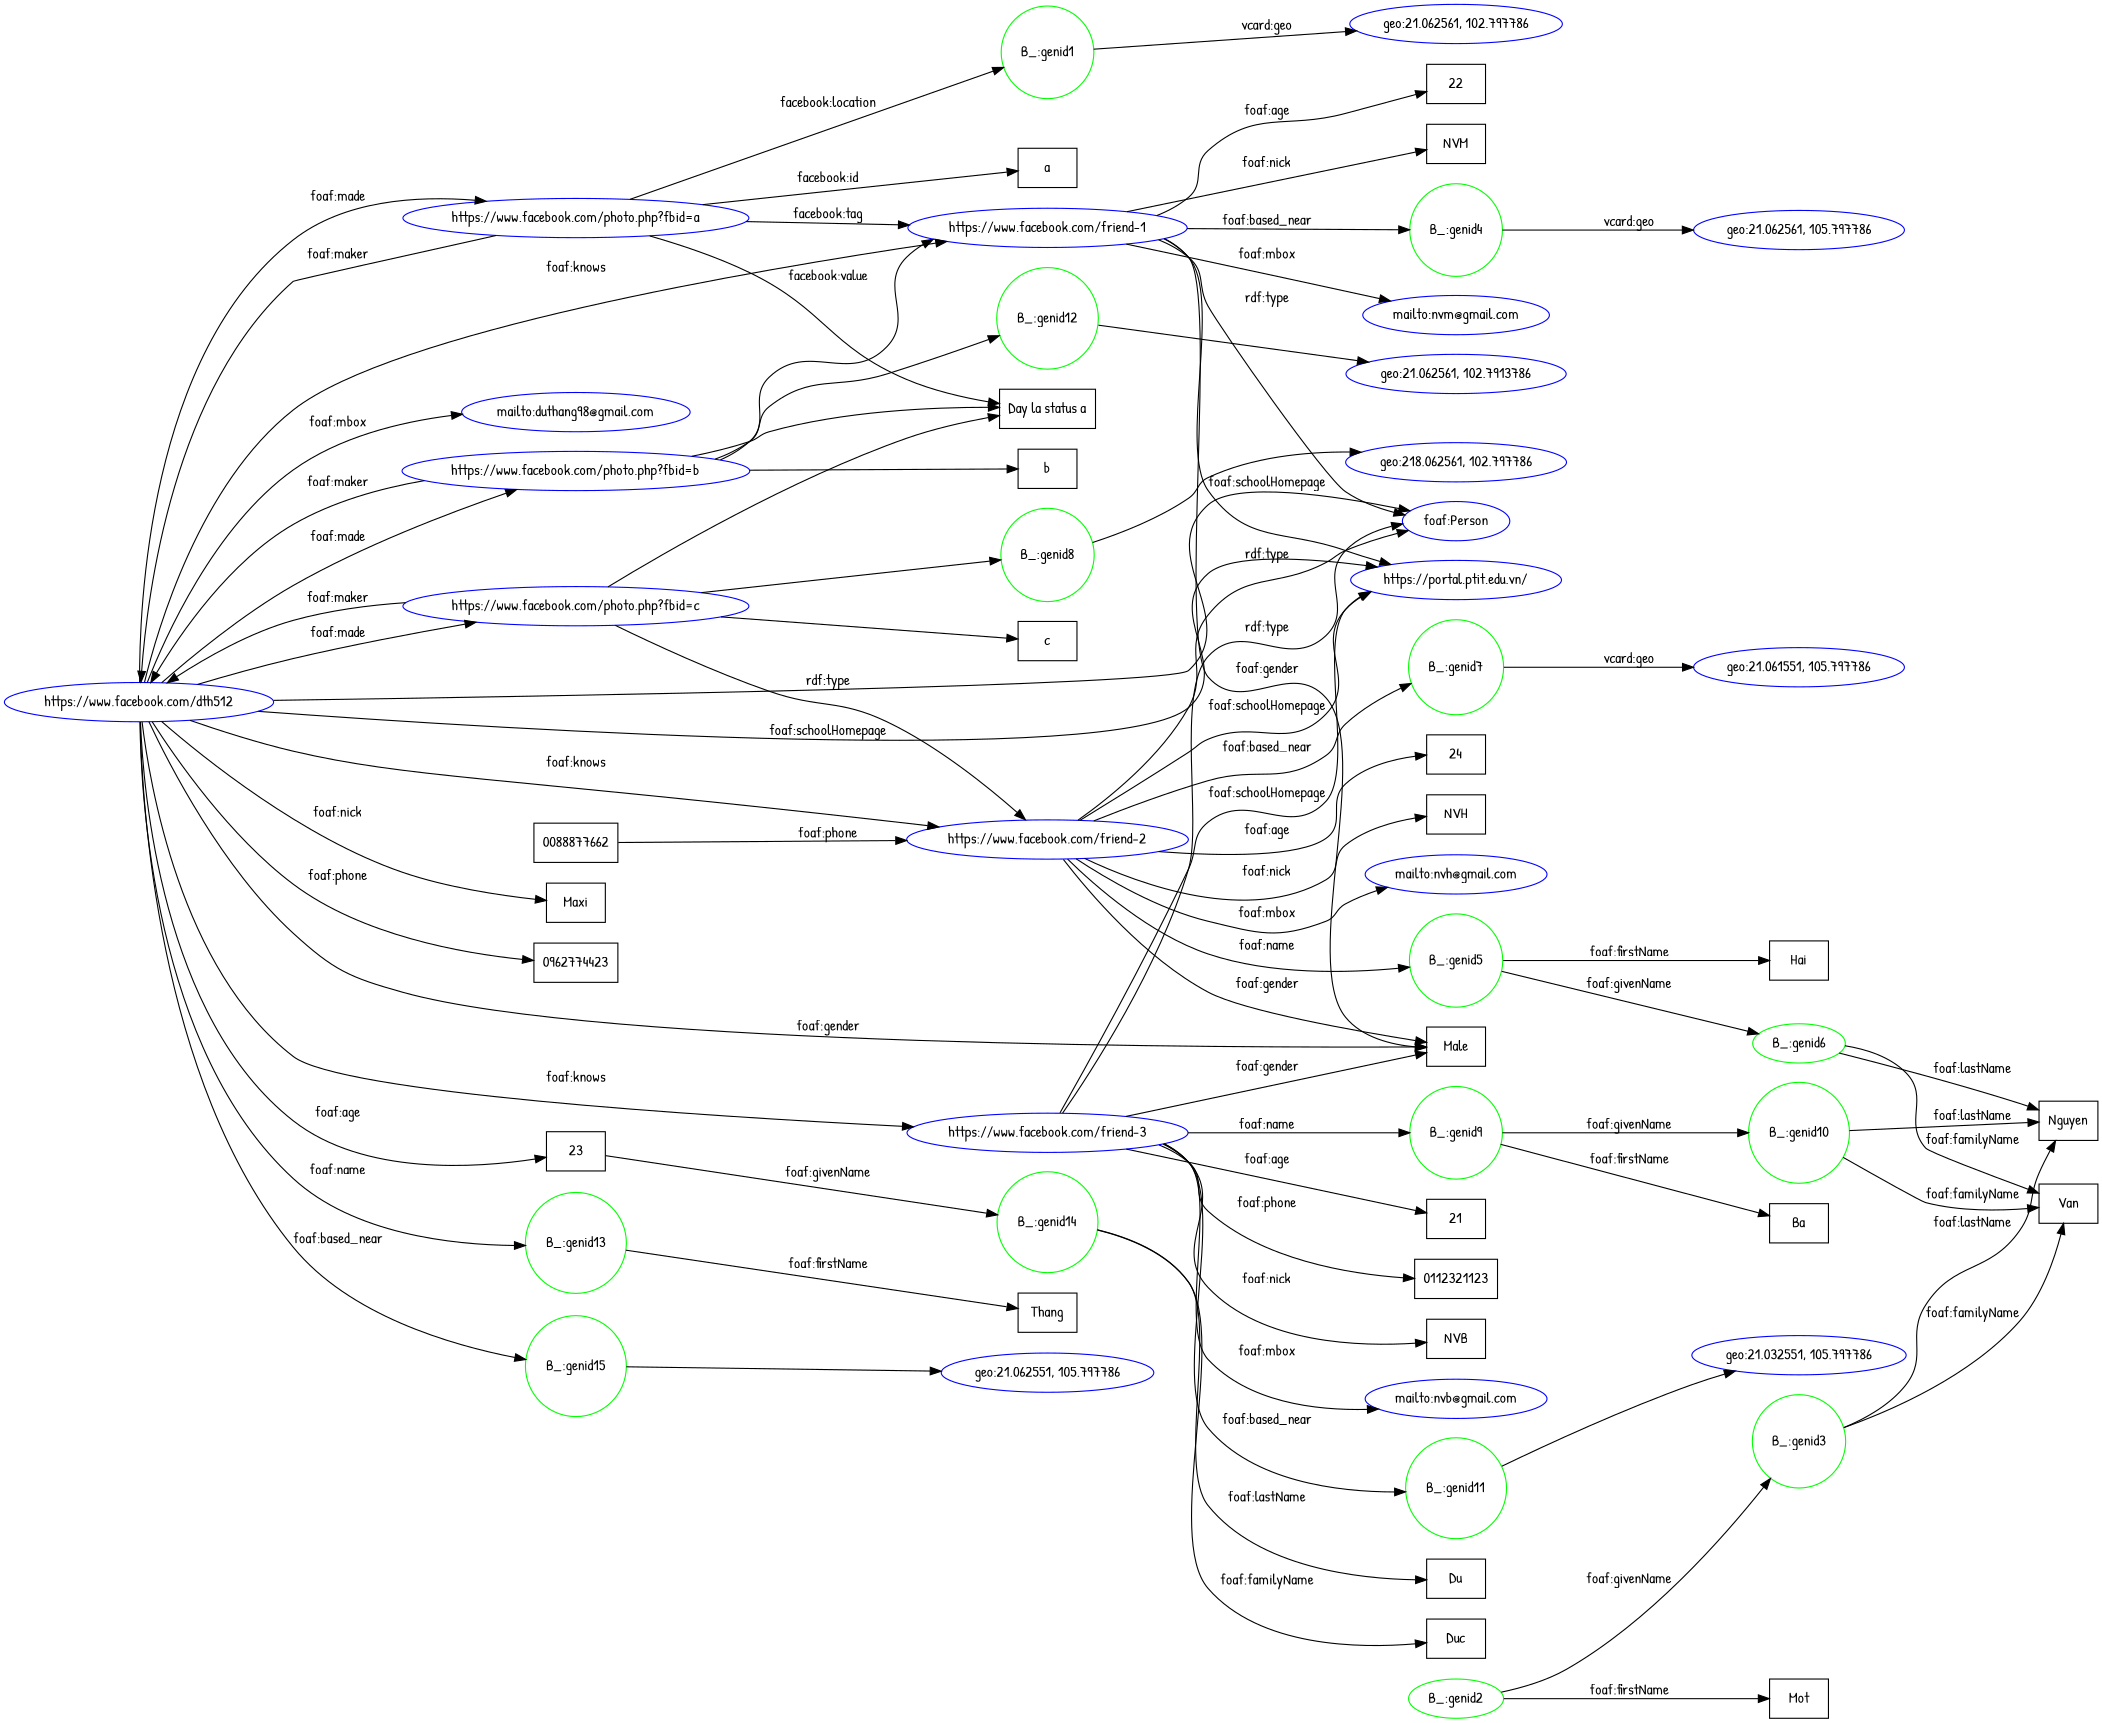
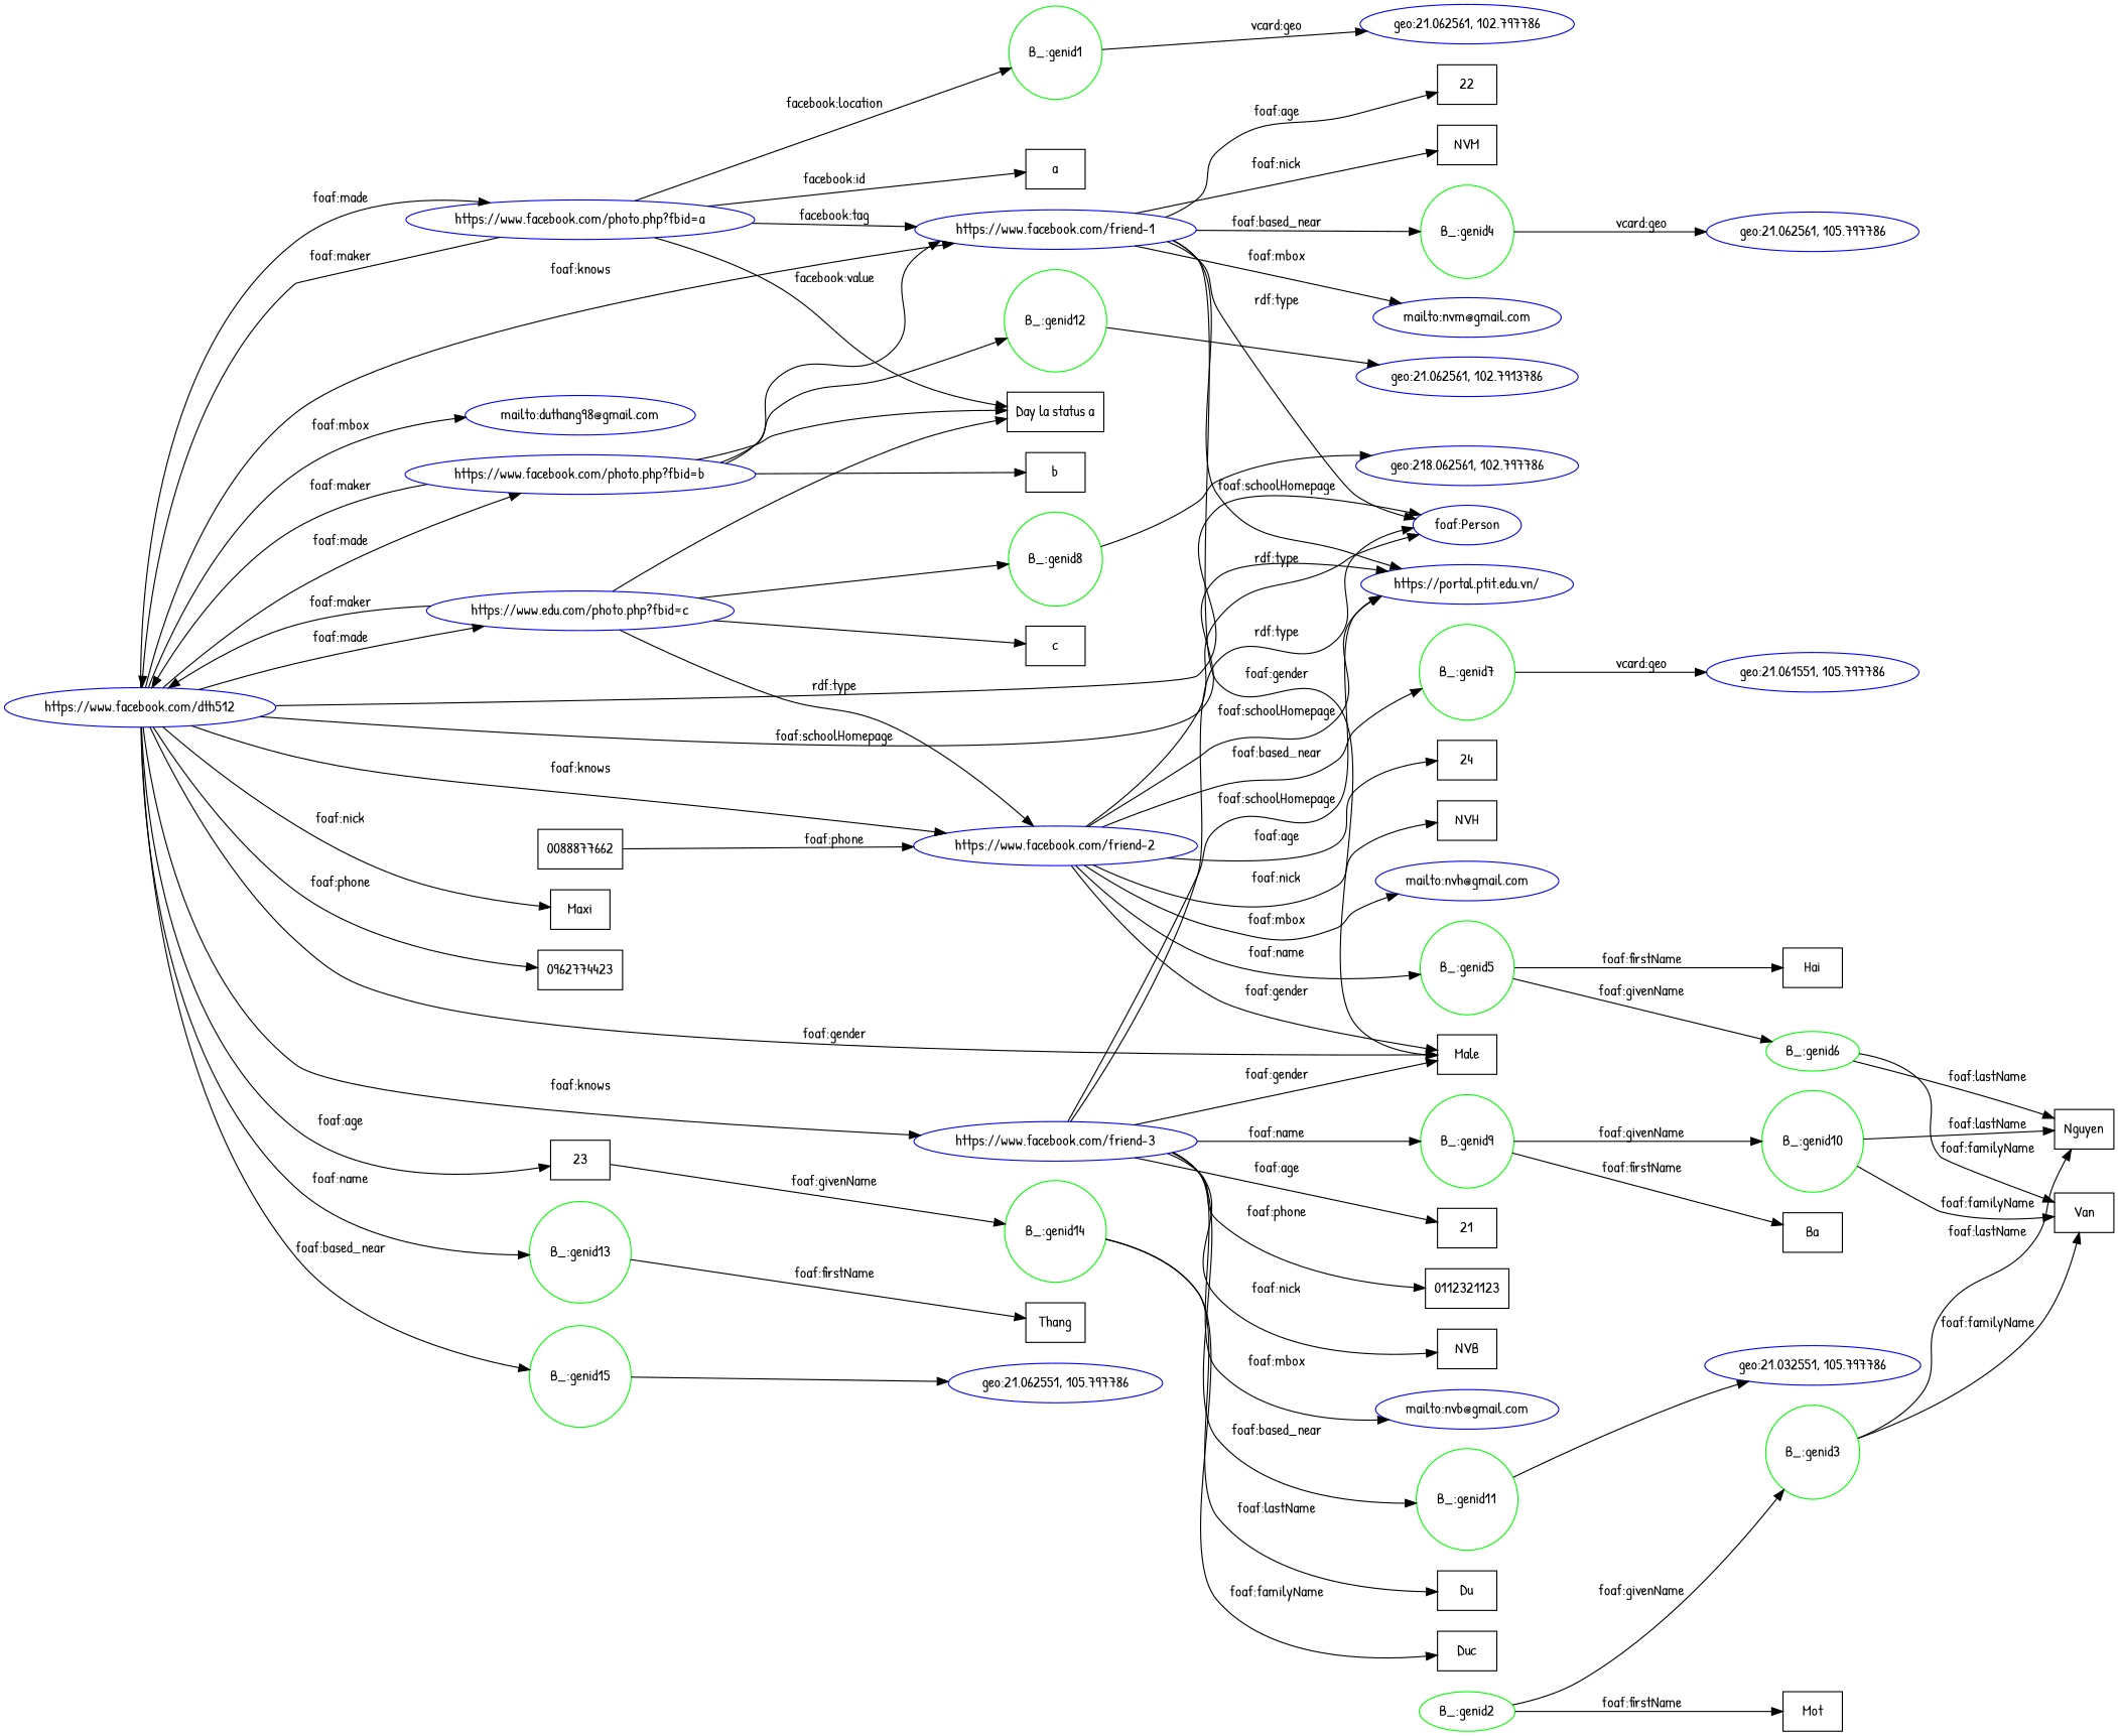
  digraph {
    fontname="Patrick Hand"
    rankdir=LR
    node [fontname="Patrick Hand" shape=record]
    edge [fontname="Patrick Hand"]
    n1 [color=blue label="https://www.facebook.com/dth512" shape=ellipse]
    n2 [color=blue label="foaf:Person" shape=ellipse]
    n3 [color=blue label="https://portal.ptit.edu.vn/" shape=ellipse]
    n4 [color=blue label="mailto:duthang98@gmail.com" shape=ellipse]
    n5 [color=blue label="https://www.facebook.com/photo.php?fbid=a" shape=ellipse]
-   n6 [color=blue label="https://www.facebook.com/photo.php?fbid=c" shape=ellipse]
+   n6 [color=blue label="https://www.edu.com/photo.php?fbid=c" shape=ellipse]
    n7 [color=blue label="https://www.facebook.com/photo.php?fbid=b" shape=ellipse]
    n8 [color=blue label="https://www.facebook.com/friend-2" shape=ellipse]
    n9 [color=blue label="https://www.facebook.com/friend-3" shape=ellipse]
    n10 [color=blue label="https://www.facebook.com/friend-1" shape=ellipse]
    n11 [label=Maxi]
    n12 [label=0962774423]
    n13 [label=23]
    n14 [label=Male]
    "B_:genid13" [color=green shape=circle]
    "B_:genid15" [color=green shape=circle]
    n17 [label=a]
    n18 [label="Day la status a"]
    "B_:genid1" [color=green shape=circle]
    n20 [label=c]
    "B_:genid8" [color=green shape=circle]
    n22 [label=b]
    "B_:genid12" [color=green shape=circle]
    "B_:genid5" [color=green shape=circle]
    n25 [label=24]
    n26 [label=NVH]
    "B_:genid7" [color=green shape=circle]
    n28 [color=blue label="mailto:nvh@gmail.com" shape=ellipse]
    "B_:genid9" [color=green shape=circle]
    n30 [label=21]
    n31 [label=0112321123]
    n32 [label=NVB]
    "B_:genid11" [color=green shape=circle]
    n34 [color=blue label="mailto:nvb@gmail.com" shape=ellipse]
    n35 [label=22]
    n36 [label=NVM]
    "B_:genid4" [color=green shape=circle]
    n38 [color=blue label="mailto:nvm@gmail.com" shape=ellipse]
    "B_:genid14" [color=green shape=circle]
    n40 [label=Thang]
    n41 [color=blue label="geo:21.062551, 105.797786" shape=ellipse]
    n42 [color=blue label="geo:21.062561, 102.797786" shape=ellipse]
    n43 [color=blue label="geo:218.062561, 102.797786" shape=ellipse]
    n44 [color=blue label="geo:21.062561, 102.7913786" shape=ellipse]
    n45 [label=Hai]
    "B_:genid6" [color=green shape=ellipse]
    n47 [label=0088877662]
    n48 [color=blue label="geo:21.061551, 105.797786" shape=ellipse]
    n49 [label=Ba]
    "B_:genid10" [color=green shape=circle]
    n51 [color=blue label="geo:21.032551, 105.797786" shape=ellipse]
    "B_:genid2" [color=green shape=ellipse]
    n53 [label=Mot]
    "B_:genid3" [color=green shape=circle]
    n55 [color=blue label="geo:21.062561, 105.797786" shape=ellipse]
    n56 [label=Du]
    n57 [label=Duc]
    n58 [label=Nguyen]
    n59 [label=Van]
    n1 -> n2 [label="rdf:type"]
    n1 -> n3 [label="foaf:schoolHomepage"]
    n1 -> n4 [label="foaf:mbox"]
    n1 -> n5 [label="foaf:made"]
    n1 -> n6 [label="foaf:made"]
    n1 -> n7 [label="foaf:made"]
    n1 -> n8 [label="foaf:knows"]
    n1 -> n9 [label="foaf:knows"]
    n1 -> n10 [label="foaf:knows"]
    n1 -> n11 [label="foaf:nick"]
    n1 -> n12 [label="foaf:phone"]
    n1 -> n13 [label="foaf:age"]
    n1 -> n14 [label="foaf:gender"]
    n1 -> "B_:genid13" [label="foaf:name"]
    n1 -> "B_:genid15" [label="foaf:based_near"]
    n5 -> n1 [label="foaf:maker"]
    n5 -> n10 [label="facebook:tag"]
    n5 -> n17 [label="facebook:id"]
    n5 -> n18 [label="facebook:value"]
    n5 -> "B_:genid1" [label="facebook:location"]
    n6 -> n1 [label="foaf:maker"]
    n6 -> n8
    n6 -> n18
    n6 -> n20
    n6 -> "B_:genid8"
    n7 -> n1 [label="foaf:maker"]
    n7 -> n10
    n7 -> n18
    n7 -> n22
    n7 -> "B_:genid12"
    n8 -> n2 [label="rdf:type"]
    n8 -> n3 [label="foaf:schoolHomepage"]
    n8 -> n14 [label="foaf:gender"]
    n8 -> "B_:genid5" [label="foaf:name"]
    n8 -> n25 [label="foaf:age"]
    n8 -> n26 [label="foaf:nick"]
    n8 -> "B_:genid7" [label="foaf:based_near"]
    n8 -> n28 [label="foaf:mbox"]
    n9 -> n2 [label="rdf:type"]
    n9 -> n3 [label="foaf:schoolHomepage"]
    n9 -> n14 [label="foaf:gender"]
    n9 -> "B_:genid9" [label="foaf:name"]
    n9 -> n30 [label="foaf:age"]
    n9 -> n31 [label="foaf:phone"]
    n9 -> n32 [label="foaf:nick"]
    n9 -> "B_:genid11" [label="foaf:based_near"]
    n9 -> n34 [label="foaf:mbox"]
    n10 -> n2 [label="rdf:type"]
    n10 -> n3 [label="foaf:schoolHomepage"]
    n10 -> n14 [label="foaf:gender"]
    n10 -> n35 [label="foaf:age"]
    n10 -> n36 [label="foaf:nick"]
    n10 -> "B_:genid4" [label="foaf:based_near"]
    n10 -> n38 [label="foaf:mbox"]
    n13 -> "B_:genid14" [label="foaf:givenName"]
    "B_:genid13" -> n40 [label="foaf:firstName"]
    "B_:genid15" -> n41
    "B_:genid1" -> n42 [label="vcard:geo"]
    "B_:genid8" -> n43
    "B_:genid12" -> n44
    "B_:genid5" -> n45 [label="foaf:firstName"]
    "B_:genid5" -> "B_:genid6" [label="foaf:givenName"]
    "B_:genid7" -> n48 [label="vcard:geo"]
    "B_:genid9" -> n49 [label="foaf:firstName"]
    "B_:genid9" -> "B_:genid10" [label="foaf:givenName"]
    "B_:genid11" -> n51
    "B_:genid4" -> n55 [label="vcard:geo"]
    "B_:genid14" -> n56 [label="foaf:lastName"]
    "B_:genid14" -> n57 [label="foaf:familyName"]
    "B_:genid6" -> n58 [label="foaf:lastName"]
    "B_:genid6" -> n59 [label="foaf:familyName"]
    n47 -> n8 [label="foaf:phone"]
    "B_:genid10" -> n58 [label="foaf:lastName"]
    "B_:genid10" -> n59 [label="foaf:familyName"]
    "B_:genid2" -> n53 [label="foaf:firstName"]
    "B_:genid2" -> "B_:genid3" [label="foaf:givenName"]
    "B_:genid3" -> n58 [label="foaf:lastName"]
    "B_:genid3" -> n59 [label="foaf:familyName"]
  }
